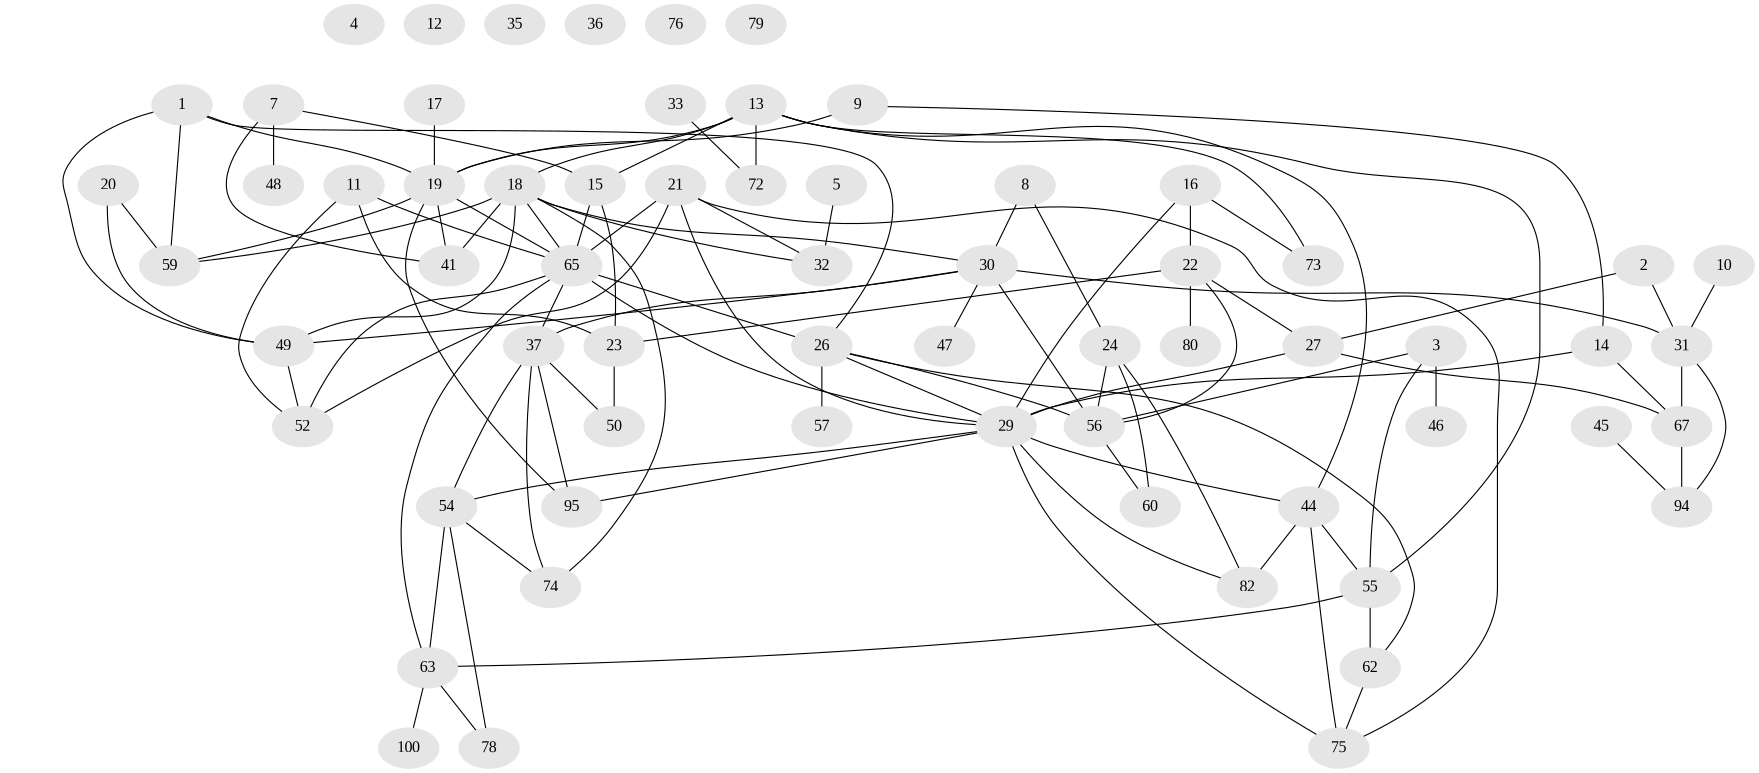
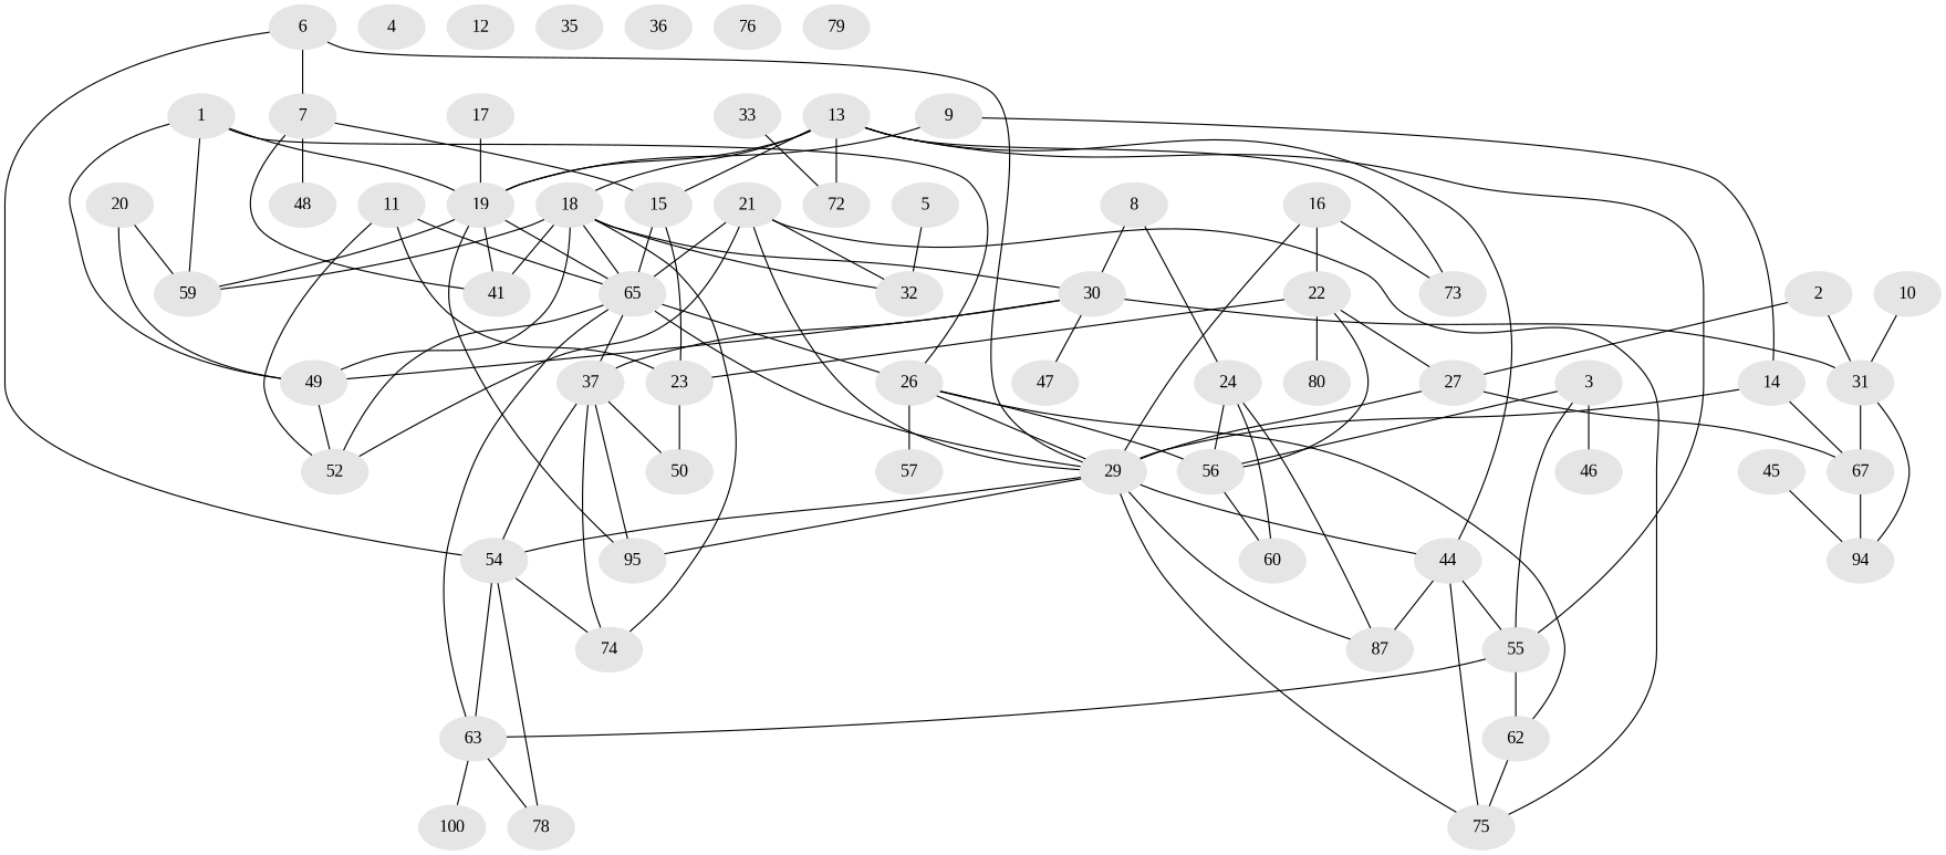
  graph {
    fontname="Liberation Serif"
    node [color=gray90 fontname="Liberation Serif" style=filled]
    edge [fontname="Liberation Serif"]
    1 [super="+64"]
    19 [super="+42"]
    26 [super="+93"]
    49 [super="+61"]
    59
    41
    n7 [label=65 super="+89"]
    95
    56 [super="+90"]
    29 [super="+34"]
    57
    62 [super="+66"]
    52
    27 [super="+84"]
    67 [super="+70"]
    2
    31 [super="+98"]
    94 [super="+97"]
    3 [super="+53"]
    46
    55 [super="+101"]
    63 [super="+91"]
    60 [super="+87"]
    4
    32 [super="+77"]
    5
+   6 [super="+39"]
    7 [super="+65"]
    54 [super="+81"]
    15
    48
    44 [super="+85"]
    75
-   82 [super="+92"]
+   82 [super="+92" label=87]
    74 [super="+96"]
    78
    23 [super="+51"]
    24 [super="+28"]
    8
    30 [super="+43"]
    37 [super="+68"]
    47
    14 [super="+99"]
    9
    10 [super="+58"]
    11 [super="+69"]
    50
    12
    13 [super="+88"]
    18 [super="+72"]
    n51 [label=72 super="+83"]
    73
    16
    22
    80
    17
    20
    21 [super="+40"]
    100
    33 [super="+38"]
    35
    36
    45 [super="+86"]
    76
    79
    1 -- 19
    1 -- 26
    1 -- 49
    1 -- 59
    19 -- 59
    19 -- 41
    19 -- n7
    19 -- 95
    26 -- 56
    26 -- 29
    26 -- 57
    26 -- 62
    49 -- 52
    n7 -- 26
    n7 -- 29
    n7 -- 52
    n7 -- 63
    n7 -- 37
    56 -- 60
    29 -- 95
    29 -- 54
    29 -- 44 [weight=2]
    29 -- 75
    29 -- 82
    62 -- 75
    27 -- 29
    27 -- 67
    67 -- 94
    2 -- 27
    2 -- 31
    31 -- 67
    31 -- 94
    3 -- 56
    3 -- 46
    3 -- 55
    55 -- 62
    55 -- 63 [weight=2]
    63 -- 78
    63 -- 100
    5 -- 32
+   6 -- 29
+   6 -- 7
+   6 -- 54
    7 -- 41
    7 -- 15
    7 -- 48
    54 -- 63
    54 -- 74
    54 -- 78
    15 -- n7
    15 -- 23
    44 -- 55
    44 -- 75
    44 -- 82 [weight=2]
    23 -- 50
    24 -- 56
    24 -- 60
    24 -- 82
    8 -- 24
    8 -- 30
    30 -- 49
-   30 -- 56
    30 -- 31
    30 -- 37
    30 -- 47
    37 -- 95
    37 -- 54
    37 -- 74
    37 -- 50
    14 -- 29
    14 -- 67
    9 -- 19
    9 -- 14
    10 -- 31
    11 -- n7
    11 -- 52
    11 -- 23
    13 -- 19
    13 -- 55
    13 -- 15
    13 -- 44
    13 -- 18 [weight=2]
    13 -- n51
    13 -- 73
    18 -- 49
    18 -- 59
    18 -- 41
    18 -- n7
    18 -- 32
    18 -- 74
    18 -- 30
    16 -- 29
    16 -- 73
    16 -- 22
    22 -- 56
    22 -- 27
    22 -- 23
    22 -- 80
    17 -- 19
    20 -- 49
    20 -- 59
    21 -- n7
    21 -- 29
    21 -- 52
    21 -- 32
    21 -- 75
    33 -- n51
    45 -- 94
  }
